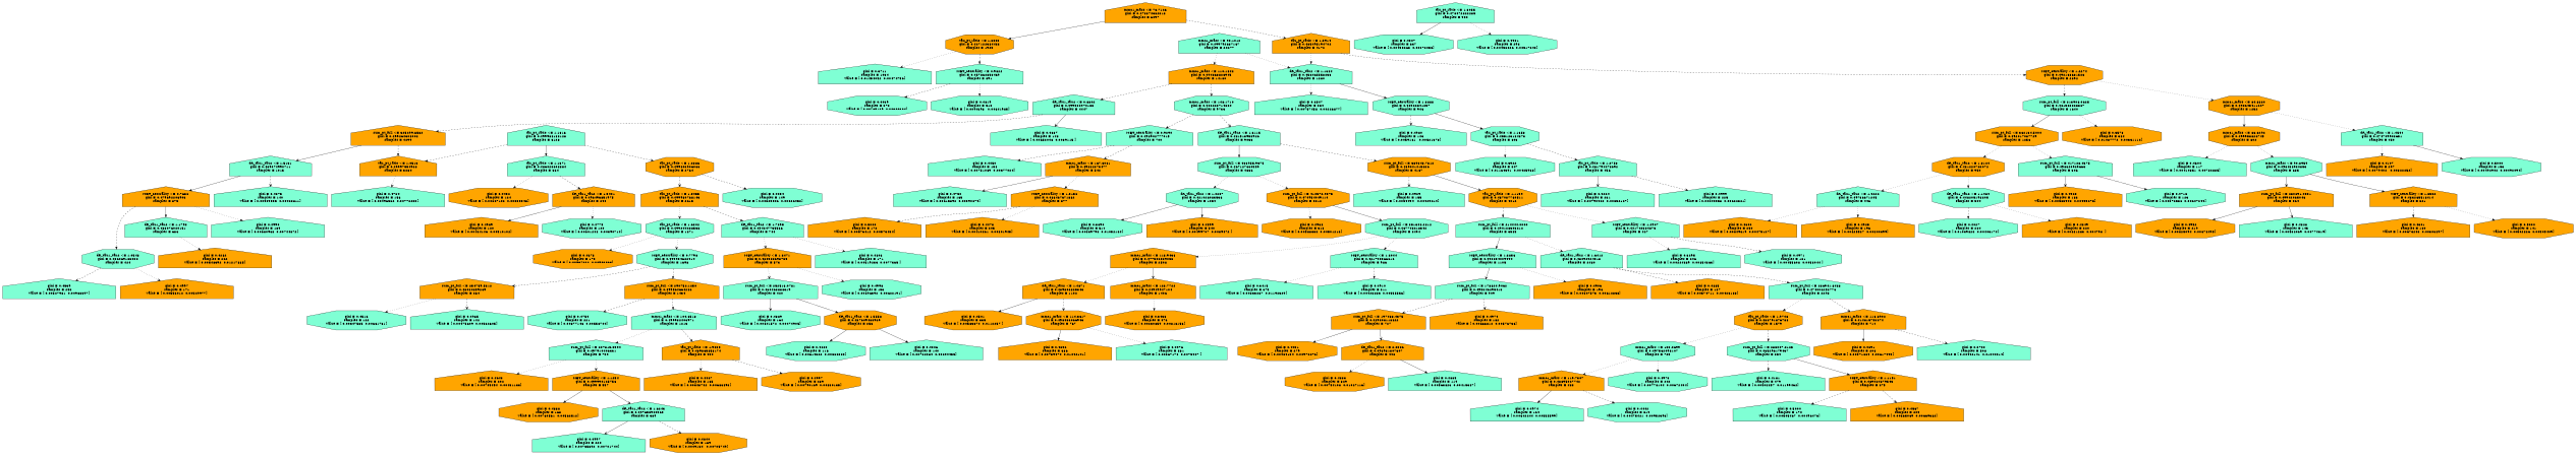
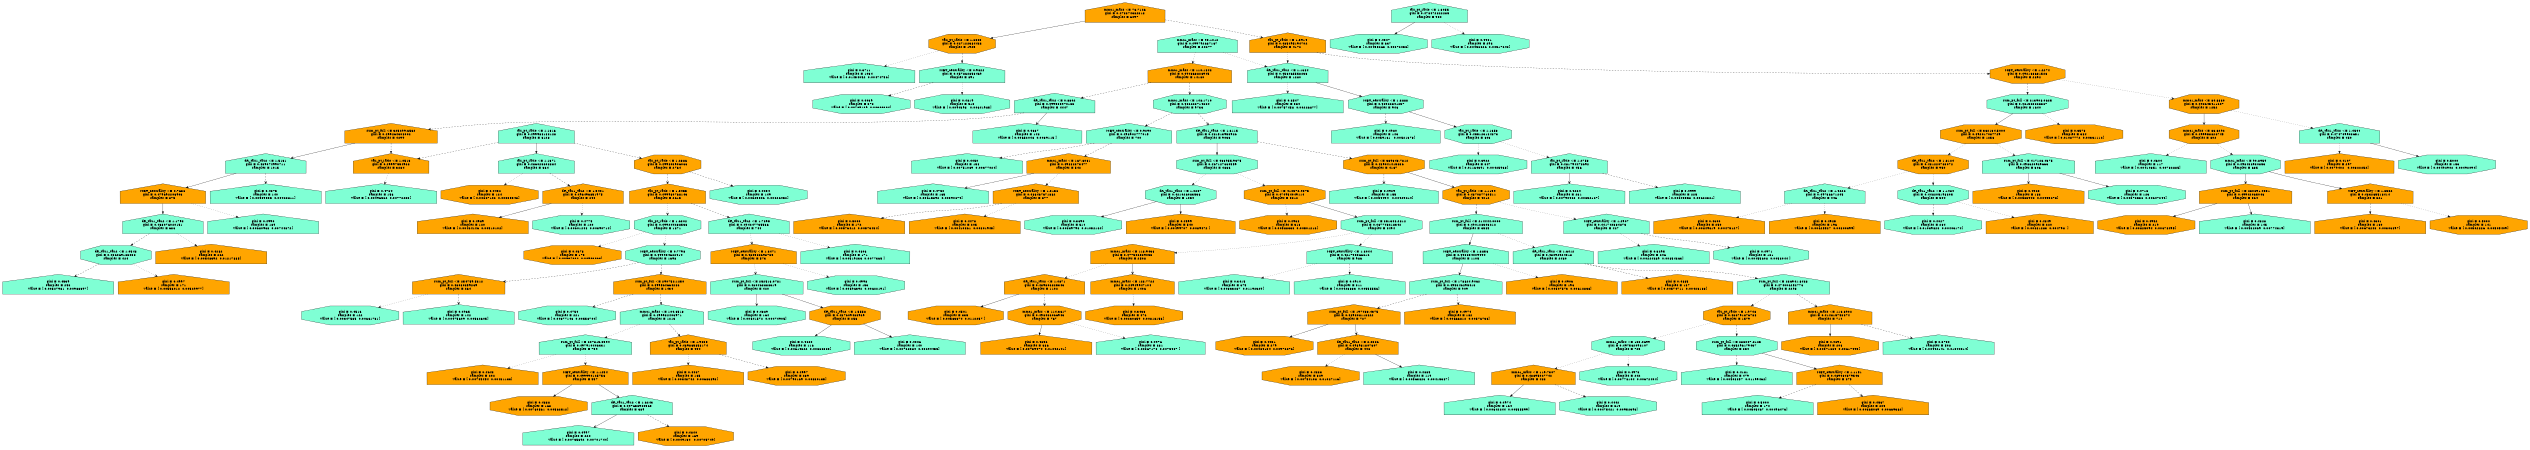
  digraph {
    node [fillcolor=aquamarine shape=house style=filled]
    edge [arrowhead=normal style=dotted]
    n1 [label="mmc1_mass <= 95.1012\ngini = 0.499792687167\nsamples = 20277"]
    n2 [fillcolor=orange label="mmc1_mass <= 110.1842\ngini = 0.494368826945\nsamples = 14180"]
    n3 [label="dR_tau1_tau2 <= 1.1684\ngini = 0.456465558233\nsamples = 1280"]
    n4 [fillcolor=orange label="mmc1_mass <= 76.7126\ngini = 0.478874382318\nsamples = 6097"]
    n5 [fillcolor=orange label="tau_pt_ratio <= 1.6383\ngini = 0.427122384433\nsamples = 1925" shape=octagon]
    n6 [fillcolor=orange label="tau_pt_ratio <= 1.3914\ngini = 0.485495194702\nsamples = 4172"]
    n7 [label="dR_tau1_tau2 <= 0.8802\ngini = 0.499583970133\nsamples = 4447"]
    n8 [label="mmc1_mass <= 148.1710\ngini = 0.486228714864\nsamples = 9733" shape=octagon]
    n9 [label="gini = 0.3711\nsamples = 1034\nvalue = [ 0.01454052  0.00474756]"]
    n10 [label="MET_centrality <= 0.9822\ngini = 0.457862858469\nsamples = 891"]
    n11 [fillcolor=orange label="MET_centrality <= 1.2274\ngini = 0.492168681526\nsamples = 2892" shape=octagon]
    n12 [label="gini = 0.4039\nsamples = 378\nvalue = [ 0.00769189  0.00300304]" shape=octagon]
    n13 [label="gini = 0.4819\nsamples = 513\nvalue = [ 0.0094398   0.00641985]" shape=octagon]
    n14 [label="gini = 0.3547\nsamples = 334\nvalue = [ 0.00757458  0.00226877]"]
    n15 [label="MET_centrality <= 1.3888\ngini = 0.46922341257\nsamples = 946" shape=octagon]
    n16 [label="sum_pt_full <= 213908.0625\ngini = 0.481563823367\nsamples = 1640" shape=octagon]
    n17 [fillcolor=orange label="mmc1_mass <= 84.8830\ngini = 0.498645411607\nsamples = 1252" shape=octagon]
    n18 [label="tau_pt_ratio <= 1.1658\ngini = 0.455123184873\nsamples = 803" shape=octagon]
    n19 [label="gini = 0.4980\nsamples = 143\nvalue = [ 0.0059161   0.00521378]"]
    n20 [label="gini = 0.3922\nsamples = 347\nvalue = [ 0.01164391  0.00425963]" shape=octagon]
    n21 [label="tau_pt_ratio <= 1.2753\ngini = 0.481794478692\nsamples = 456"]
    n22 [label="gini = 0.4999\nsamples = 225\nvalue = [ 0.00643558  0.00622321]"]
    n23 [label="gini = 0.4264\nsamples = 231\nvalue = [ 0.00790468  0.00352127]"]
    n24 [fillcolor=orange label="gini = 0.3578\nsamples = 384\nvalue = [ 0.01087772  0.00331112]" shape=octagon]
    n25 [fillcolor=orange label="sum_pt_full <= 362134.5000\ngini = 0.492017087729\nsamples = 1256" shape=octagon]
    n26 [label="dR_tau1_tau2 <= 1.4544\ngini = 0.474709903651\nsamples = 450"]
    n27 [fillcolor=orange label="mmc1_mass <= 86.8292\ngini = 0.499958826745\nsamples = 802" shape=octagon]
    n28 [fillcolor=orange label="dR_tau1_tau2 <= 1.3124\ngini = 0.481220763072\nsamples = 950" shape=octagon]
    n29 [label="sum_pt_full <= 417128.4375\ngini = 0.498620929663\nsamples = 306"]
    n30 [label="dR_tau1_tau2 <= 1.1484\ngini = 0.448205198305\nsamples = 504" shape=octagon]
    n31 [label="dR_tau1_tau2 <= 1.4222\ngini = 0.49736671245\nsamples = 446"]
    n32 [label="gini = 0.4713\nsamples = 123\nvalue = [ 0.00372536  0.00607244]" shape=octagon]
    n33 [fillcolor=orange label="gini = 0.4923\nsamples = 183\nvalue = [ 0.00583948  0.00455273]"]
    n34 [fillcolor=orange label="gini = 0.4849\nsamples = 220\nvalue = [ 0.00681283  0.004798  ]"]
    n35 [label="gini = 0.4027\nsamples = 284\nvalue = [ 0.01039823  0.00403174]" shape=octagon]
    n36 [fillcolor=orange label="gini = 0.4925\nsamples = 196\nvalue = [ 0.00625527  0.00800399]"]
    n37 [fillcolor=orange label="gini = 0.4600\nsamples = 250\nvalue = [ 0.00849619  0.00475127]"]
    n38 [fillcolor=orange label="gini = 0.4107\nsamples = 297\nvalue = [ 0.0079402   0.00322252]"]
    n39 [label="gini = 0.5000\nsamples = 153\nvalue = [ 0.00492902  0.00492094]" shape=octagon]
    n40 [label="gini = 0.4604\nsamples = 117\nvalue = [ 0.00410851  0.00732885]"]
    n41 [label="mmc1_mass <= 90.8959\ngini = 0.498438930853\nsamples = 685" shape=octagon]
    n42 [fillcolor=orange label="MET_centrality <= 1.3532\ngini = 0.483265518414\nsamples = 321"]
    n43 [fillcolor=orange label="sum_pt_full <= 230691.4531\ngini = 0.49942065046\nsamples = 364"]
    n44 [fillcolor=orange label="gini = 0.5000\nsamples = 141\nvalue = [ 0.00502826  0.00505409]" shape=octagon]
    n45 [fillcolor=orange label="gini = 0.4301\nsamples = 180\nvalue = [ 0.00673243  0.00306897]"]
    n46 [label="gini = 0.4828\nsamples = 145\nvalue = [ 0.00532069  0.00774319]"]
    n47 [fillcolor=orange label="gini = 0.4952\nsamples = 219\nvalue = [ 0.00825094  0.00678495]" shape=octagon]
    n48 [label="gini = 0.4687\nsamples = 148\nvalue = [ 0.00652048  0.0039115 ]"]
    n49 [fillcolor=orange label="sum_pt_full <= 325299.6562\ngini = 0.499264308002\nsamples = 4299"]
    n50 [label="dR_tau1_tau2 <= 1.6115\ngini = 0.481513953926\nsamples = 9033"]
    n51 [label="MET_centrality <= 0.9290\ngini = 0.498902777015\nsamples = 700"]
    n52 [fillcolor=orange label="tau_pt_ratio <= 1.0513\ngini = 0.49997554968\nsamples = 3284"]
    n53 [label="dR_tau1_tau2 <= 1.5131\ngini = 0.489074990711\nsamples = 1015"]
    n54 [label="gini = 0.4764\nsamples = 156\nvalue = [ 0.00496562  0.00772233]"]
    n55 [fillcolor=orange label="MET_centrality <= 0.7636\ngini = 0.479692206903\nsamples = 875"]
    n56 [label="gini = 0.4875\nsamples = 140\nvalue = [ 0.00589535  0.00428811]"]
    n57 [label="tau_pt_ratio <= 1.1816\ngini = 0.499988183128\nsamples = 3128"]
    n58 [label="tau_pt_ratio <= 1.1371\ngini = 0.486023608884\nsamples = 364"]
    n59 [fillcolor=orange label="tau_pt_ratio <= 1.2386\ngini = 0.499803906066\nsamples = 2764" shape=octagon]
    n60 [fillcolor=orange label="dR_tau1_tau2 <= 1.5401\ngini = 0.496496851975\nsamples = 240"]
    n61 [fillcolor=orange label="gini = 0.4452\nsamples = 124\nvalue = [ 0.00667102  0.00335348]" shape=octagon]
    n62 [label="gini = 0.4054\nsamples = 149\nvalue = [ 0.00325506  0.00826452]" shape=octagon]
    n63 [fillcolor=orange label="tau_pt_ratio <= 1.5455\ngini = 0.499980768143\nsamples = 2615"]
    n64 [label="gini = 0.4775\nsamples = 120\nvalue = [ 0.00601248  0.00390714]" shape=octagon]
    n65 [fillcolor=orange label="gini = 0.4989\nsamples = 120\nvalue = [ 0.00464146  0.00510102]"]
    n66 [label="dR_tau1_tau2 <= 1.7395\ngini = 0.494247735566\nsamples = 744"]
    n67 [label="tau_pt_ratio <= 1.6302\ngini = 0.499244288536\nsamples = 1871" shape=octagon]
    n68 [fillcolor=orange label="MET_centrality <= 1.3471\ngini = 0.480588698735\nsamples = 573"]
    n69 [label="gini = 0.4806\nsamples = 171\nvalue = [ 0.00519233  0.0077365 ]"]
    n70 [fillcolor=orange label="gini = 0.4678\nsamples = 173\nvalue = [ 0.00537682  0.00903063]" shape=octagon]
    n71 [label="MET_centrality <= 0.7798\ngini = 0.499934622414\nsamples = 1698" shape=octagon]
    n72 [label="sum_pt_full <= 252516.0781\ngini = 0.460468888319\nsamples = 420"]
    n73 [label="gini = 0.4998\nsamples = 153\nvalue = [ 0.00596392  0.00622191]" shape=octagon]
    n74 [fillcolor=orange label="dR_tau1_tau2 <= 1.5558\ngini = 0.437609483969\nsamples = 256" shape=octagon]
    n75 [label="gini = 0.4889\nsamples = 164\nvalue = [ 0.00641572  0.00474905]" shape=octagon]
    n76 [label="gini = 0.4680\nsamples = 116\nvalue = [ 0.00614322  0.00366383]" shape=octagon]
    n77 [label="gini = 0.4006\nsamples = 140\nvalue = [ 0.00768384  0.00294455]"]
    n78 [fillcolor=orange label="sum_pt_full <= 254759.5312\ngini = 0.48080859269\nsamples = 264"]
    n79 [fillcolor=orange label="sum_pt_full <= 290752.1250\ngini = 0.499564664286\nsamples = 1434"]
    n80 [label="gini = 0.4965\nsamples = 142\nvalue = [ 0.00475609  0.00562605]"]
    n81 [label="gini = 0.4516\nsamples = 122\nvalue = [ 0.00347585  0.00661731]" shape=octagon]
    n82 [label="mmc1_mass <= 104.6518\ngini = 0.499982406971\nsamples = 1213"]
    n83 [label="gini = 0.4754\nsamples = 221\nvalue = [ 0.00877146  0.00558704]" shape=octagon]
    n84 [label="sum_pt_full <= 207815.3594\ngini = 0.497910406331\nsamples = 759"]
    n85 [fillcolor=orange label="tau_pt_ratio <= 1.9835\ngini = 0.489865858174\nsamples = 454"]
    n86 [fillcolor=orange label="gini = 0.4643\nsamples = 202\nvalue = [ 0.00745454  0.00431133]"]
    n87 [fillcolor=orange label="MET_centrality <= 1.1254\ngini = 0.499990125756\nsamples = 557"]
    n88 [fillcolor=orange label="gini = 0.4467\nsamples = 165\nvalue = [ 0.00348742  0.00686893]"]
    n89 [fillcolor=orange label="gini = 0.4997\nsamples = 289\nvalue = [ 0.00790169  0.00830135]" shape=octagon]
    n90 [fillcolor=orange label="gini = 0.4888\nsamples = 168\nvalue = [ 0.00760561  0.00562512]" shape=octagon]
    n91 [label="dR_tau1_tau2 <= 1.6243\ngini = 0.497653980565\nsamples = 389"]
    n92 [label="gini = 0.4997\nsamples = 220\nvalue = [ 0.00735692  0.00701744]"]
    n93 [fillcolor=orange label="gini = 0.4840\nsamples = 169\nvalue = [ 0.0049134   0.00705749]" shape=octagon]
    n94 [label="gini = 0.4990\nsamples = 189\nvalue = [ 0.00680968  0.00744872]"]
    n95 [label="dR_tau1_tau2 <= 1.1793\ngini = 0.468076020151\nsamples = 686"]
    n96 [label="dR_tau1_tau2 <= 1.0548\ngini = 0.486069183038\nsamples = 424" shape=octagon]
    n97 [fillcolor=orange label="gini = 0.4282\nsamples = 262\nvalue = [ 0.00548392  0.01217885]"]
    n98 [label="gini = 0.4539\nsamples = 253\nvalue = [ 0.00527981  0.00988397]"]
    n99 [fillcolor=orange label="gini = 0.4997\nsamples = 171\nvalue = [ 0.00556012  0.00529977]"]
    n100 [label="sum_pt_full <= 438955.9375\ngini = 0.467127660559\nsamples = 4866" shape=octagon]
    n101 [fillcolor=orange label="sum_pt_full <= 389843.7812\ngini = 0.489041415636\nsamples = 4167" shape=octagon]
    n102 [label="gini = 0.4450\nsamples = 158\nvalue = [ 0.00751069  0.00377024]"]
    n103 [fillcolor=orange label="mmc1_mass <= 167.6081\ngini = 0.49882373477\nsamples = 542"]
    n104 [fillcolor=orange label="sum_pt_full <= 410572.9375\ngini = 0.474954049114\nsamples = 3812" shape=octagon]
    n105 [label="dR_tau1_tau2 <= 1.0237\ngini = 0.421026083536\nsamples = 1054" shape=octagon]
    n106 [fillcolor=orange label="tau_pt_ratio <= 1.1159\ngini = 0.487087760511\nsamples = 4012" shape=octagon]
    n107 [label="gini = 0.4929\nsamples = 155\nvalue = [ 0.0054494   0.00429214]"]
    n108 [label="sum_pt_full <= 351348.2812\ngini = 0.467743218342\nsamples = 3494" shape=octagon]
    n109 [fillcolor=orange label="gini = 0.4968\nsamples = 318\nvalue = [ 0.00588333  0.00501216]" shape=octagon]
    n110 [fillcolor=orange label="gini = 0.4599\nsamples = 540\nvalue = [ 0.00499707  0.0089472 ]"]
    n111 [label="gini = 0.3690\nsamples = 514\nvalue = [ 0.00339793  0.01052164]" shape=octagon]
    n112 [fillcolor=orange label="mmc1_mass <= 118.9436\ngini = 0.477506589053\nsamples = 2508"]
    n113 [label="MET_centrality <= 1.3044\ngini = 0.421795366616\nsamples = 986"]
    n114 [fillcolor=orange label="dR_tau1_tau2 <= 1.4871\ngini = 0.489806825343\nsamples = 1102"]
    n115 [fillcolor=orange label="mmc1_mass <= 123.7722\ngini = 0.44949947104\nsamples = 1406"]
    n116 [label="gini = 0.3415\nsamples = 675\nvalue = [ 0.00333287  0.01192329]"]
    n117 [label="gini = 0.4910\nsamples = 311\nvalue = [ 0.00423883  0.00555556]"]
    n118 [fillcolor=orange label="mmc1_mass <= 114.3617\ngini = 0.498436066943\nsamples = 767" shape=octagon]
    n119 [fillcolor=orange label="gini = 0.4501\nsamples = 335\nvalue = [ 0.00583374  0.0112257 ]" shape=octagon]
    n120 [fillcolor=orange label="gini = 0.3433\nsamples = 476\nvalue = [ 0.00230859  0.00818156]" shape=octagon]
    n121 [fillcolor=orange label="gini = 0.4856\nsamples = 386\nvalue = [ 0.00739474  0.01042141]"]
    n122 [label="gini = 0.4976\nsamples = 381\nvalue = [ 0.00867178  0.0075487 ]"]
    n123 [label="tau_pt_ratio <= 1.8055\ngini = 0.478472822285\nsamples = 930"]
    n124 [label="gini = 0.4507\nsamples = 637\nvalue = [ 0.00455263  0.00872053]" shape=octagon]
    n125 [label="gini = 0.4981\nsamples = 293\nvalue = [ 0.00456826  0.00517648]" shape=octagon]
    n126 [label="MET_centrality <= 1.2907\ngini = 0.441742334873\nsamples = 427"]
    n127 [label="sum_pt_full <= 214444.0000\ngini = 0.490128303212\nsamples = 3585"]
    n128 [label="gini = 0.3295\nsamples = 246\nvalue = [ 0.00224389  0.00854363]"]
    n129 [label="gini = 0.4971\nsamples = 181\nvalue = [ 0.00455608  0.0053044 ]" shape=octagon]
    n130 [label="MET_centrality <= 1.3856\ngini = 0.498834009494\nsamples = 1105"]
    n131 [label="dR_tau1_tau2 <= 1.6412\ngini = 0.48092924318\nsamples = 2480"]
    n132 [label="sum_pt_full <= 178824.9062\ngini = 0.495346295413\nsamples = 909"]
    n133 [fillcolor=orange label="gini = 0.4906\nsamples = 196\nvalue = [ 0.00807573  0.00612838]"]
    n134 [fillcolor=orange label="gini = 0.4885\nsamples = 187\nvalue = [ 0.00574711  0.00423133]"]
    n135 [label="sum_pt_full <= 236941.8438\ngini = 0.474006252776\nsamples = 2293"]
    n136 [fillcolor=orange label="gini = 0.4974\nsamples = 182\nvalue = [ 0.00666812  0.00576736]"]
    n137 [fillcolor=orange label="sum_pt_full <= 197438.4375\ngini = 0.489308118822\nsamples = 727"]
    n138 [fillcolor=orange label="gini = 0.4431\nsamples = 279\nvalue = [ 0.00484134  0.00976876]" shape=octagon]
    n139 [fillcolor=orange label="dR_tau1_tau2 <= 2.0386\ngini = 0.498981807607\nsamples = 448"]
    n140 [fillcolor=orange label="gini = 0.4883\nsamples = 329\nvalue = [ 0.00754108  0.01027116]" shape=octagon]
    n141 [label="gini = 0.4885\nsamples = 119\nvalue = [ 0.00563826  0.00415387]"]
    n142 [fillcolor=orange label="mmc1_mass <= 118.3902\ngini = 0.414815753374\nsamples = 714"]
    n143 [fillcolor=orange label="tau_pt_ratio <= 1.9748\ngini = 0.486791876788\nsamples = 1579" shape=octagon]
    n144 [fillcolor=orange label="gini = 0.4691\nsamples = 206\nvalue = [ 0.00371664  0.00617495]" shape=octagon]
    n145 [label="gini = 0.3730\nsamples = 508\nvalue = [ 0.00442141  0.01340314]"]
    n146 [label="mmc1_mass <= 133.0699\ngini = 0.497562093107\nsamples = 725" shape=octagon]
    n147 [label="sum_pt_full <= 283007.8125\ngini = 0.465296179437\nsamples = 854" shape=octagon]
    n148 [fillcolor=orange label="mmc1_mass <= 119.7307\ngini = 0.48895027742\nsamples = 483"]
    n149 [label="gini = 0.4973\nsamples = 242\nvalue = [ 0.00778104  0.00672404]" shape=octagon]
    n150 [label="gini = 0.4181\nsamples = 479\nvalue = [ 0.00508357  0.01199462]"]
    n151 [fillcolor=orange label="MET_centrality <= 1.1151\ngini = 0.489484379543\nsamples = 375"]
    n152 [label="gini = 0.4974\nsamples = 164\nvalue = [ 0.00642244  0.00555599]"]
    n153 [label="gini = 0.4442\nsamples = 319\nvalue = [ 0.00475421  0.00952393]" shape=octagon]
    n154 [label="gini = 0.5000\nsamples = 170\nvalue = [ 0.00505467  0.00496476]"]
    n155 [fillcolor=orange label="gini = 0.4567\nsamples = 205\nvalue = [ 0.00365069  0.00669382]"]
    n156 [fillcolor=orange label="MET_centrality <= 1.3156\ngini = 0.486467671882\nsamples = 377"]
    n157 [label="gini = 0.4750\nsamples = 165\nvalue = [ 0.00615892  0.00390679]"]
    n158 [fillcolor=orange label="gini = 0.4478\nsamples = 205\nvalue = [ 0.00410361  0.00801945]"]
    n159 [fillcolor=orange label="gini = 0.5000\nsamples = 172\nvalue = [ 0.00576412  0.00573434]"]
    n1 -> n2 [arrowhead=vee]
    n1 -> n3
    n2 -> n7 [style=dashed]
    n2 -> n8 [arrowhead=vee style=dashed]
    n3 -> n14 [arrowhead=vee]
    n3 -> n15 [style=solid]
    n4 -> n5 [style=solid]
    n4 -> n6 [arrowhead=vee style=dashed]
    n5 -> n9 [arrowhead=vee]
    n5 -> n10 [style=dashed]
    n6 -> n3
    n6 -> n11 [style=dashed]
    n7 -> n48 [arrowhead=vee style=solid]
    n7 -> n49 [arrowhead=vee style=dashed]
    n8 -> n50 [arrowhead=vee style=dashed]
    n8 -> n51 [style=dashed]
    n10 -> n12 [style=dashed]
    n10 -> n13
    n11 -> n16 [style=dashed]
    n11 -> n17 [arrowhead=vee]
    n15 -> n18 [style=solid]
    n15 -> n19 [arrowhead=vee style=dashed]
    n16 -> n24
    n16 -> n25 [arrowhead=vee style=solid]
    n17 -> n26
    n17 -> n27 [arrowhead=vee style=solid]
    n18 -> n20
-   n18 -> n21 [arrowhead=vee style=dashed]
+   n18 -> n21 [arrowhead=vee]
    n21 -> n22 [arrowhead=vee style=dashed]
    n21 -> n23 [arrowhead=vee style=solid]
    n25 -> n28
    n25 -> n29 [arrowhead=vee]
    n26 -> n38
    n26 -> n39 [style=solid]
    n27 -> n40
    n27 -> n41
    n28 -> n30
    n28 -> n31 [arrowhead=vee]
    n29 -> n32 [style=solid]
    n29 -> n33 [arrowhead=vee style=solid]
    n30 -> n34 [arrowhead=vee]
    n30 -> n35 [style=dashed]
    n31 -> n36
    n31 -> n37
    n41 -> n42 [style=solid]
    n41 -> n43 [arrowhead=vee style=solid]
    n42 -> n44
    n42 -> n45 [style=dashed]
    n43 -> n46 [arrowhead=vee style=solid]
    n43 -> n47 [style=solid]
    n49 -> n52 [style=dashed]
    n49 -> n53 [arrowhead=vee style=solid]
    n50 -> n100 [style=solid]
    n50 -> n101 [arrowhead=vee style=dashed]
    n51 -> n102 [style=dashed]
    n51 -> n103 [arrowhead=vee style=dashed]
    n52 -> n54 [arrowhead=vee]
    n53 -> n55 [style=solid]
    n53 -> n56 [arrowhead=vee style=dashed]
    n55 -> n94
    n55 -> n95 [style=solid]
    n57 -> n52 [style=dashed]
    n57 -> n58 [style=solid]
    n57 -> n59 [arrowhead=vee style=dashed]
    n58 -> n60 [style=dashed]
    n58 -> n61 [arrowhead=vee]
    n59 -> n62 [style=dashed]
    n59 -> n63 [arrowhead=vee style=dashed]
    n60 -> n64 [arrowhead=vee]
    n60 -> n65 [style=solid]
    n63 -> n66 [style=dashed]
    n63 -> n67 [arrowhead=vee]
    n66 -> n68 [arrowhead=vee]
    n66 -> n69 [arrowhead=vee]
    n67 -> n70 [arrowhead=vee]
    n67 -> n71 [arrowhead=vee]
    n68 -> n72 [arrowhead=vee]
    n68 -> n73 [arrowhead=vee]
    n71 -> n78 [arrowhead=vee style=dashed]
    n71 -> n79 [style=dashed]
    n72 -> n74 [style=solid]
    n72 -> n75 [arrowhead=vee style=solid]
    n74 -> n76 [style=solid]
    n74 -> n77 [style=solid]
    n78 -> n80 [arrowhead=vee style=dashed]
    n78 -> n81 [arrowhead=vee]
    n79 -> n82 [style=dashed]
    n79 -> n83 [arrowhead=vee style=dashed]
    n82 -> n84
    n82 -> n85 [style=dashed]
    n84 -> n86 [arrowhead=vee]
    n84 -> n87 [arrowhead=vee]
    n85 -> n88 [arrowhead=vee]
    n85 -> n89 [style=dashed]
    n87 -> n90 [style=solid]
    n87 -> n91 [arrowhead=vee style=solid]
    n91 -> n92 [arrowhead=vee style=solid]
    n91 -> n93 [arrowhead=vee style=dashed]
-   n55 -> n96 [style=dashed]
+   n95 -> n96 [style=dashed]
    n95 -> n97
    n96 -> n98 [arrowhead=vee style=dashed]
    n96 -> n99 [arrowhead=vee]
    n100 -> n104 [arrowhead=vee]
    n100 -> n105
    n101 -> n106 [arrowhead=vee style=solid]
    n101 -> n107 [arrowhead=vee style=dashed]
    n103 -> n156
    n103 -> n157 [arrowhead=vee style=solid]
    n104 -> n108 [arrowhead=vee style=solid]
    n104 -> n109 [arrowhead=vee]
    n105 -> n110 [style=solid]
    n105 -> n111 [style=solid]
    n106 -> n126 [arrowhead=vee]
    n106 -> n127 [style=dashed]
    n108 -> n112
    n108 -> n113
    n112 -> n114 [arrowhead=vee]
    n112 -> n115 [arrowhead=vee style=solid]
    n113 -> n116
    n113 -> n117 [style=dashed]
    n114 -> n118 [arrowhead=vee style=dashed]
    n114 -> n119 [style=solid]
    n115 -> n120
    n118 -> n121 [style=solid]
    n118 -> n122 [arrowhead=vee]
    n123 -> n124 [style=solid]
    n123 -> n125 [arrowhead=vee]
    n126 -> n128 [arrowhead=vee]
    n126 -> n129 [arrowhead=vee style=dashed]
    n127 -> n130 [style=solid]
    n127 -> n131 [arrowhead=vee]
    n130 -> n132 [arrowhead=vee style=solid]
    n130 -> n133 [arrowhead=vee]
    n131 -> n134 [style=dashed]
    n131 -> n135 [style=dashed]
    n132 -> n136 [arrowhead=vee style=dashed]
    n132 -> n137 [arrowhead=vee style=dashed]
    n135 -> n142 [arrowhead=vee style=dashed]
    n135 -> n143
    n137 -> n138 [style=solid]
    n137 -> n139 [arrowhead=vee style=solid]
    n139 -> n140 [arrowhead=vee]
    n139 -> n141 [style=solid]
    n142 -> n144 [style=solid]
    n142 -> n145 [arrowhead=vee style=dashed]
    n143 -> n146
    n143 -> n147 [style=dashed]
    n146 -> n148 [arrowhead=vee]
    n146 -> n149
    n147 -> n150 [style=dashed]
    n147 -> n151 [style=solid]
    n148 -> n152 [style=solid]
    n148 -> n153 [style=dashed]
    n151 -> n154 [style=dashed]
    n151 -> n155 [arrowhead=vee style=dashed]
    n156 -> n158 [arrowhead=vee]
    n156 -> n159 [style=dashed]
  }
